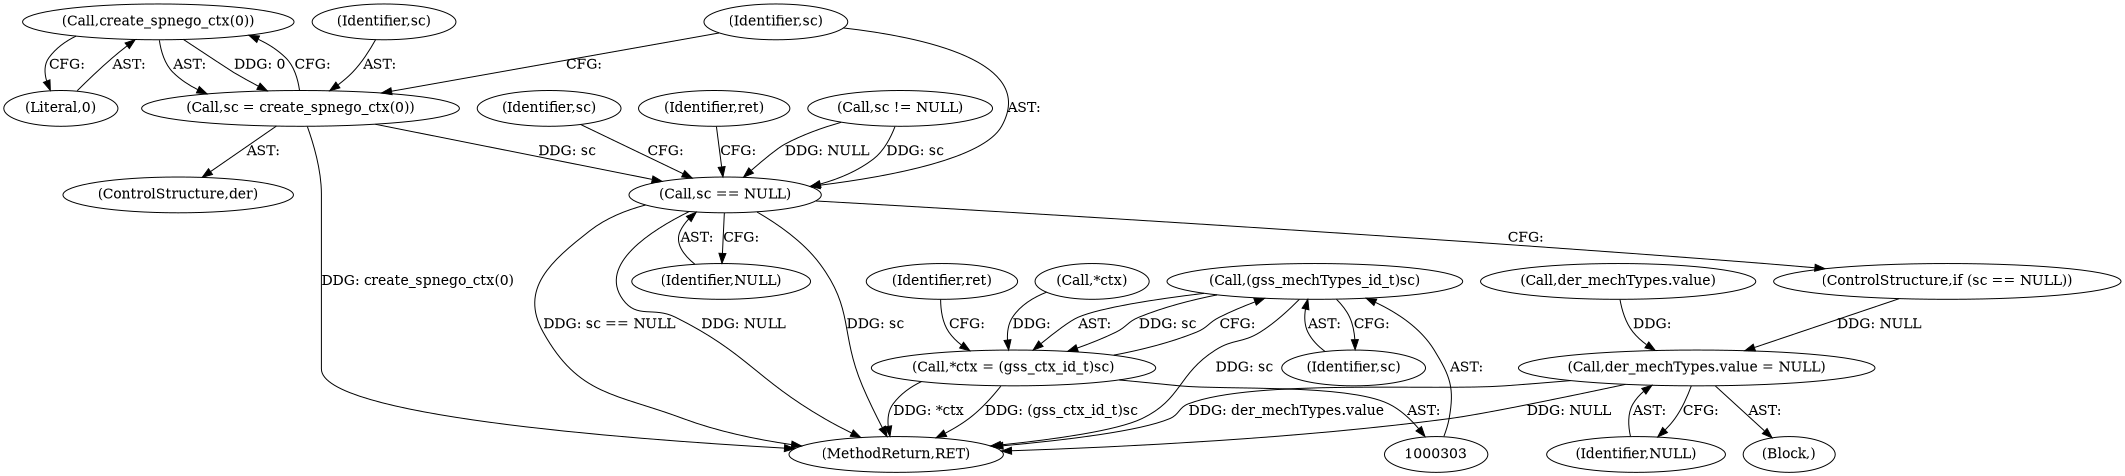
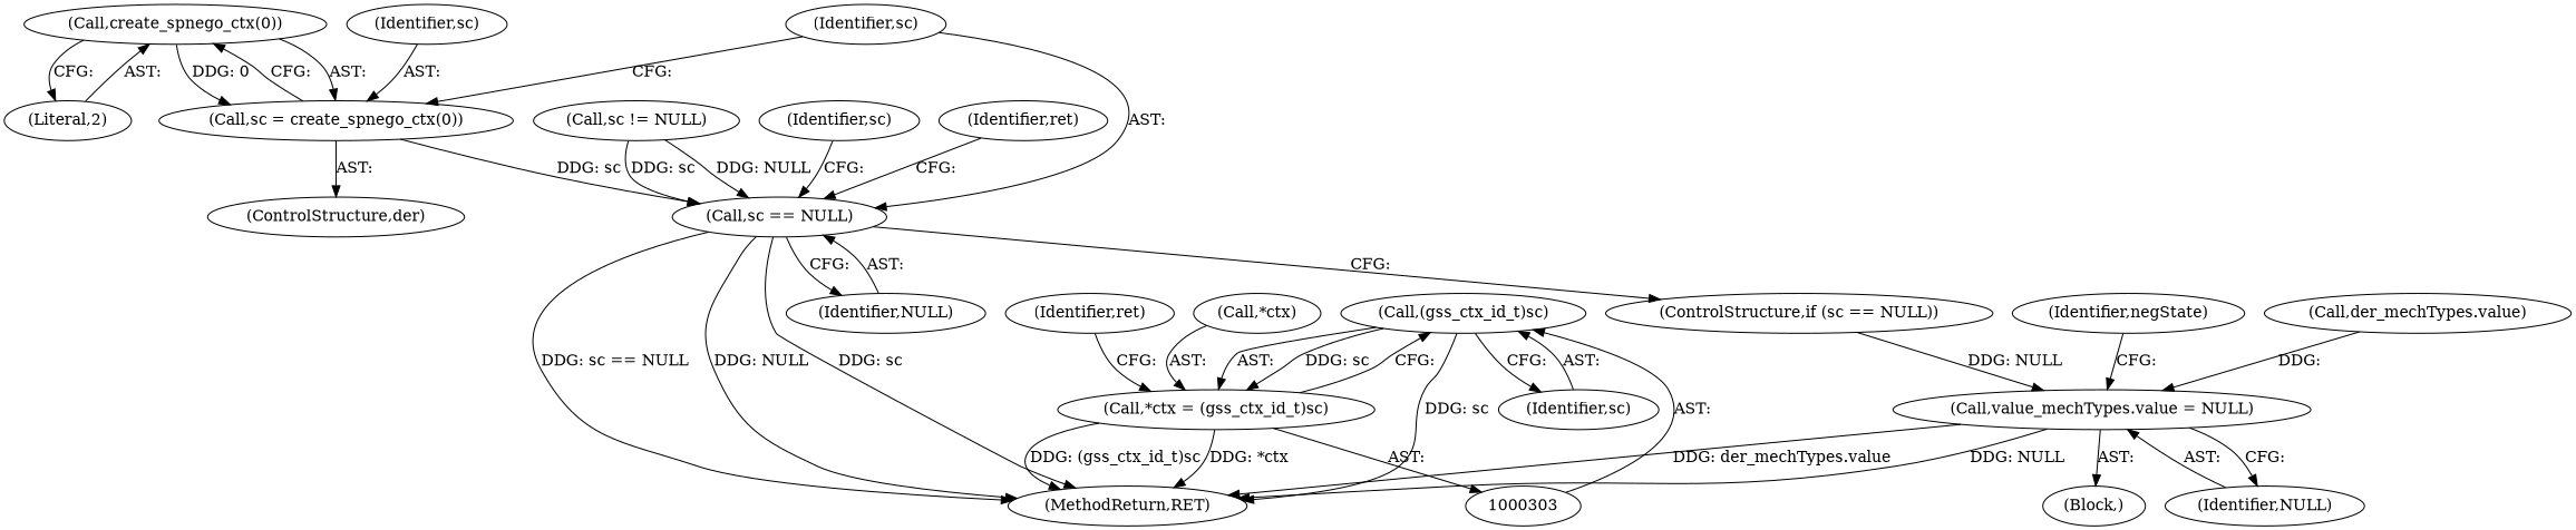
  digraph {
    n1 [label="(Call,create_spnego_ctx(0))"]
    n2 [label="(Call,sc = create_spnego_ctx(0))"]
-   n3 [label="(Literal,0)"]
+   n3 [label="(Literal,2)"]
    n4 [label="(Call,sc == NULL)"]
    n5 [label="(MethodReturn,RET)"]
    n6 [label="(ControlStructure,der)"]
    n7 [label="(Identifier,NULL)"]
    n8 [label="(ControlStructure,if (sc == NULL))"]
-   n9 [label="(Call,der_mechTypes.value = NULL)"]
+   n9 [label="(Call,value_mechTypes.value = NULL)"]
    n10 [label="(Block,)"]
    n11 [label="(Identifier,NULL)"]
-   n12 [label="(Call,(gss_mechTypes_id_t)sc)"]
+   n12 [label="(Call,(gss_ctx_id_t)sc)"]
    n13 [label="(Call,*ctx = (gss_ctx_id_t)sc)"]
    n14 [label="(Identifier,sc)"]
    1000303
    n16 [label="(Identifier,ret)"]
    n17 [label="(Call,sc != NULL)"]
    n18 [label="(Identifier,sc)"]
    n19 [label="(Identifier,ret)"]
    n20 [label="(Call,*ctx)"]
+   n21 [label="(Identifier,negState)"]
    n22 [label="(Call,der_mechTypes.value)"]
    n23 [label="(Identifier,sc)"]
    n24 [label="(Identifier,sc)"]
    n1 -> n2 [label="AST: "]
    n1 -> n2 [label="DDG: 0"]
    n1 -> n3 [label="CFG: "]
    n2 -> n1 [label="CFG: "]
    n2 -> n4 [label="DDG: sc"]
-   n2 -> n5 [label="DDG: create_spnego_ctx(0)"]
    n2 -> n6 [label="AST: "]
    n3 -> n1 [label="AST: "]
    n4 -> n5 [label="DDG: sc == NULL"]
    n4 -> n5 [label="DDG: NULL"]
    n4 -> n5 [label="DDG: sc"]
    n4 -> n7 [label="CFG: "]
    n4 -> n8 [label="CFG: "]
    n7 -> n4 [label="AST: "]
    n8 -> n9 [label="DDG: NULL"]
    n9 -> n5 [label="DDG: der_mechTypes.value"]
    n9 -> n5 [label="DDG: NULL"]
    n9 -> n10 [label="AST: "]
    n9 -> n11 [label="CFG: "]
    n11 -> n9 [label="AST: "]
    n12 -> n5 [label="DDG: sc"]
    n12 -> n13 [label="AST: "]
    n12 -> n13 [label="DDG: sc"]
    n12 -> n14 [label="CFG: "]
    n13 -> n5 [label="DDG: (gss_ctx_id_t)sc"]
    n13 -> n5 [label="DDG: *ctx"]
    n13 -> n12 [label="CFG: "]
    n13 -> 1000303 [label="AST: "]
    n14 -> n12 [label="AST: "]
    1000303 -> n12 [label="AST: "]
    n16 -> n13 [label="CFG: "]
    n17 -> n4 [label="DDG: sc"]
    n17 -> n4 [label="DDG: NULL"]
    n18 -> n4 [label="CFG: "]
    n19 -> n4 [label="CFG: "]
-   n20 -> n13 [label="DDG: "]
+   n20 -> n13 [label="AST: "]
+   n21 -> n9 [label="CFG: "]
    n22 -> n9 [label="DDG: "]
    n23 -> n2 [label="CFG: "]
    n23 -> n4 [label="AST: "]
    n24 -> n2 [label="AST: "]
  }
